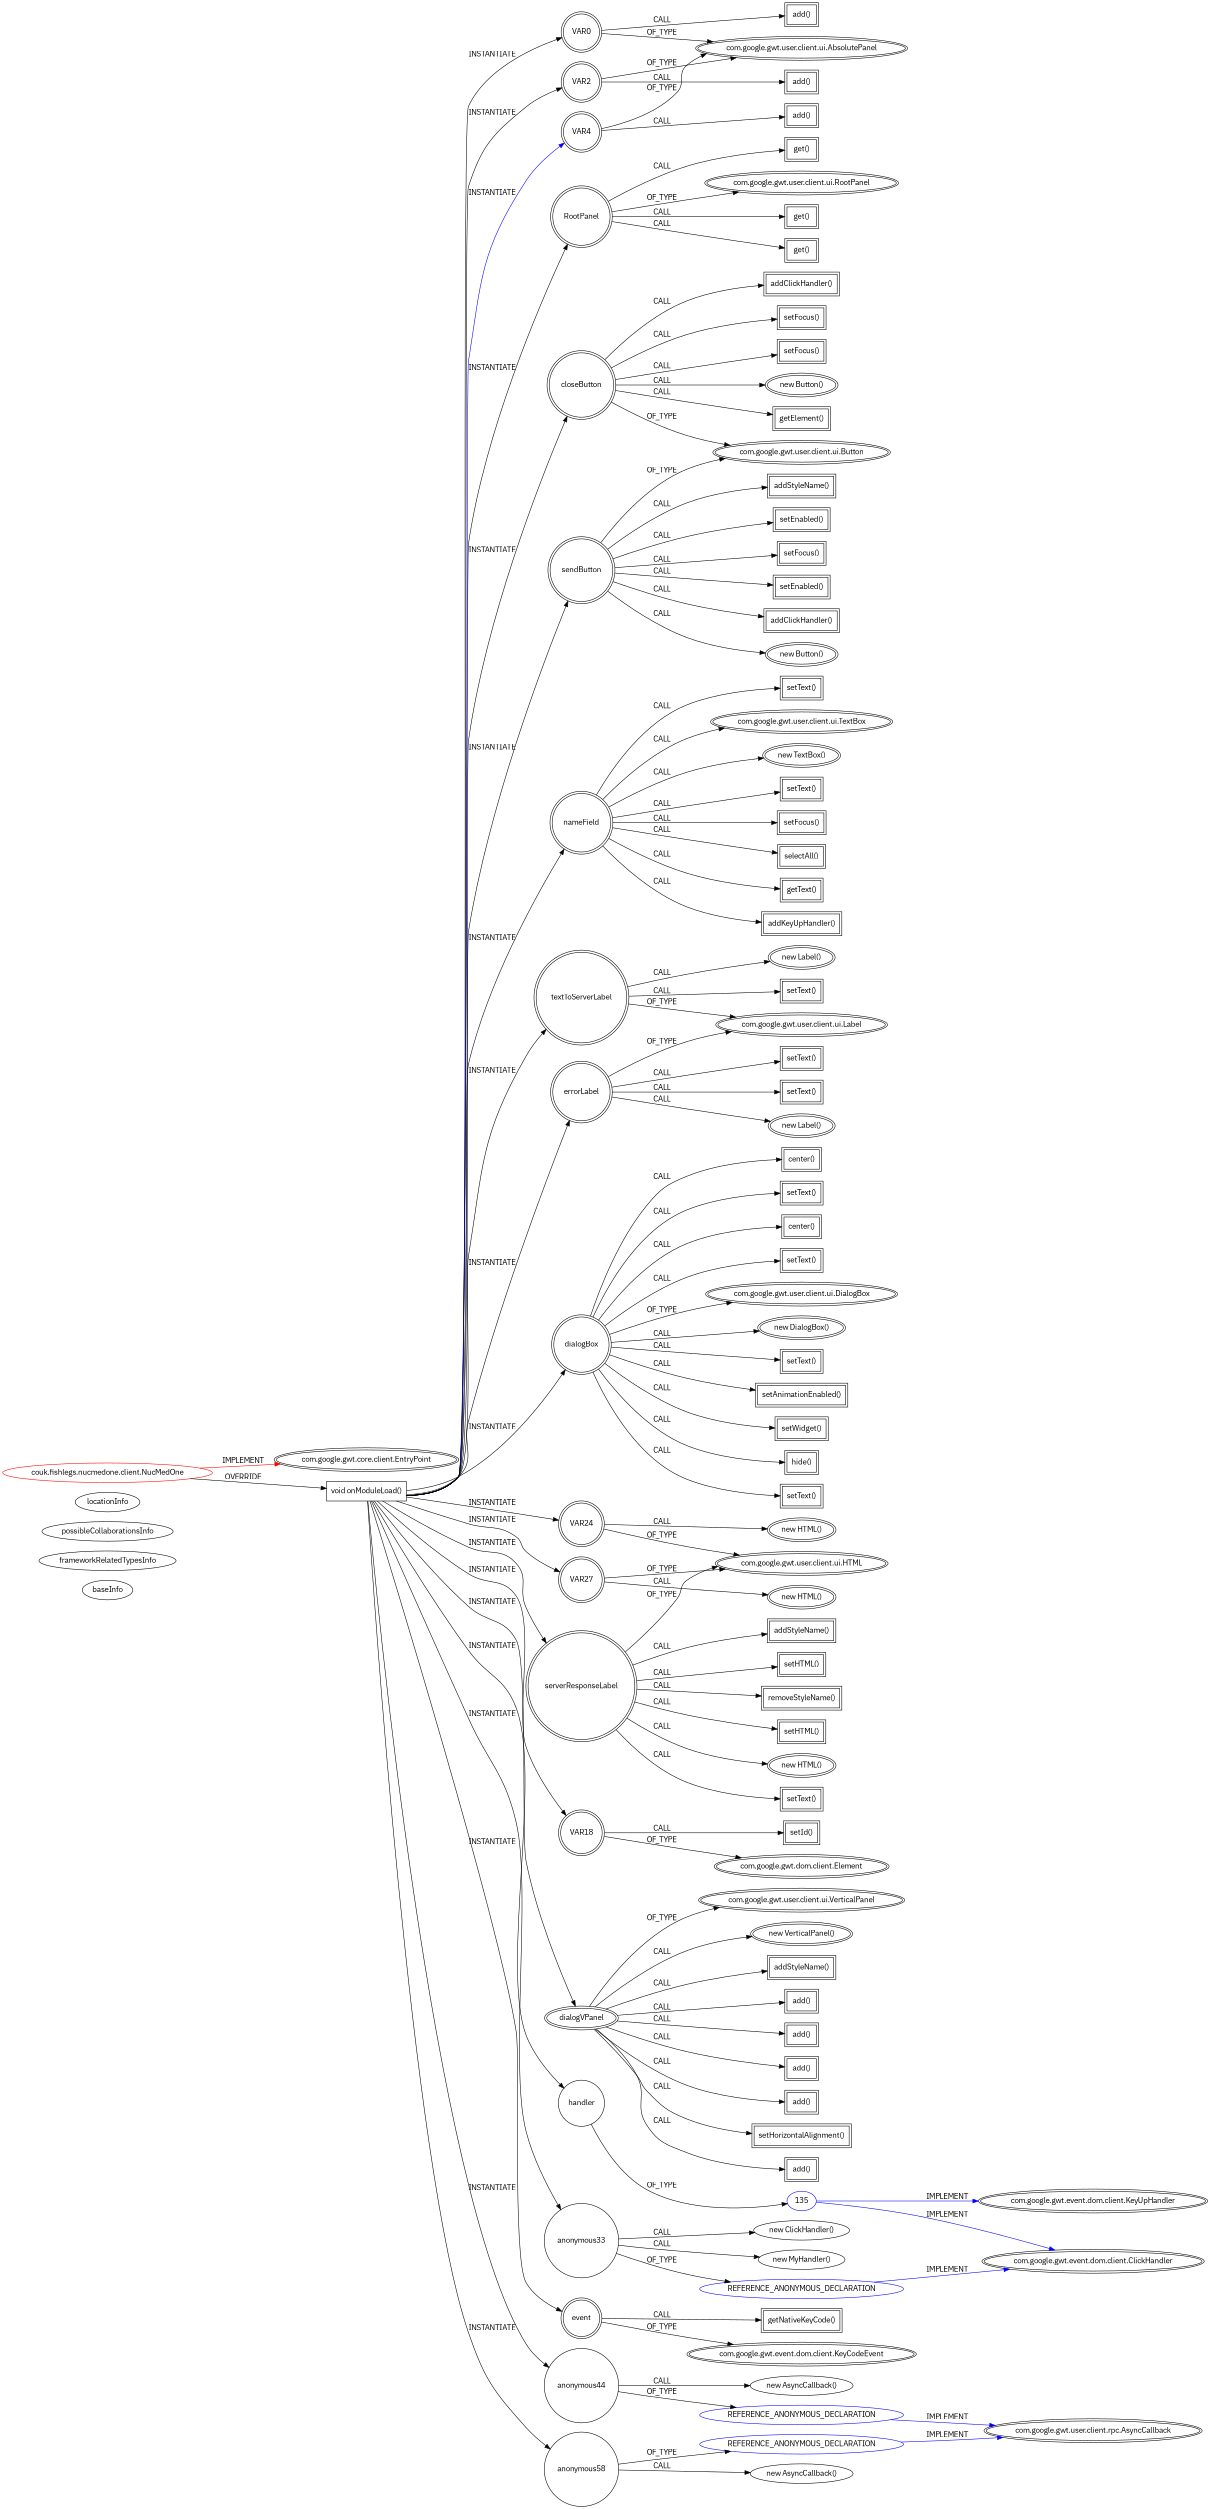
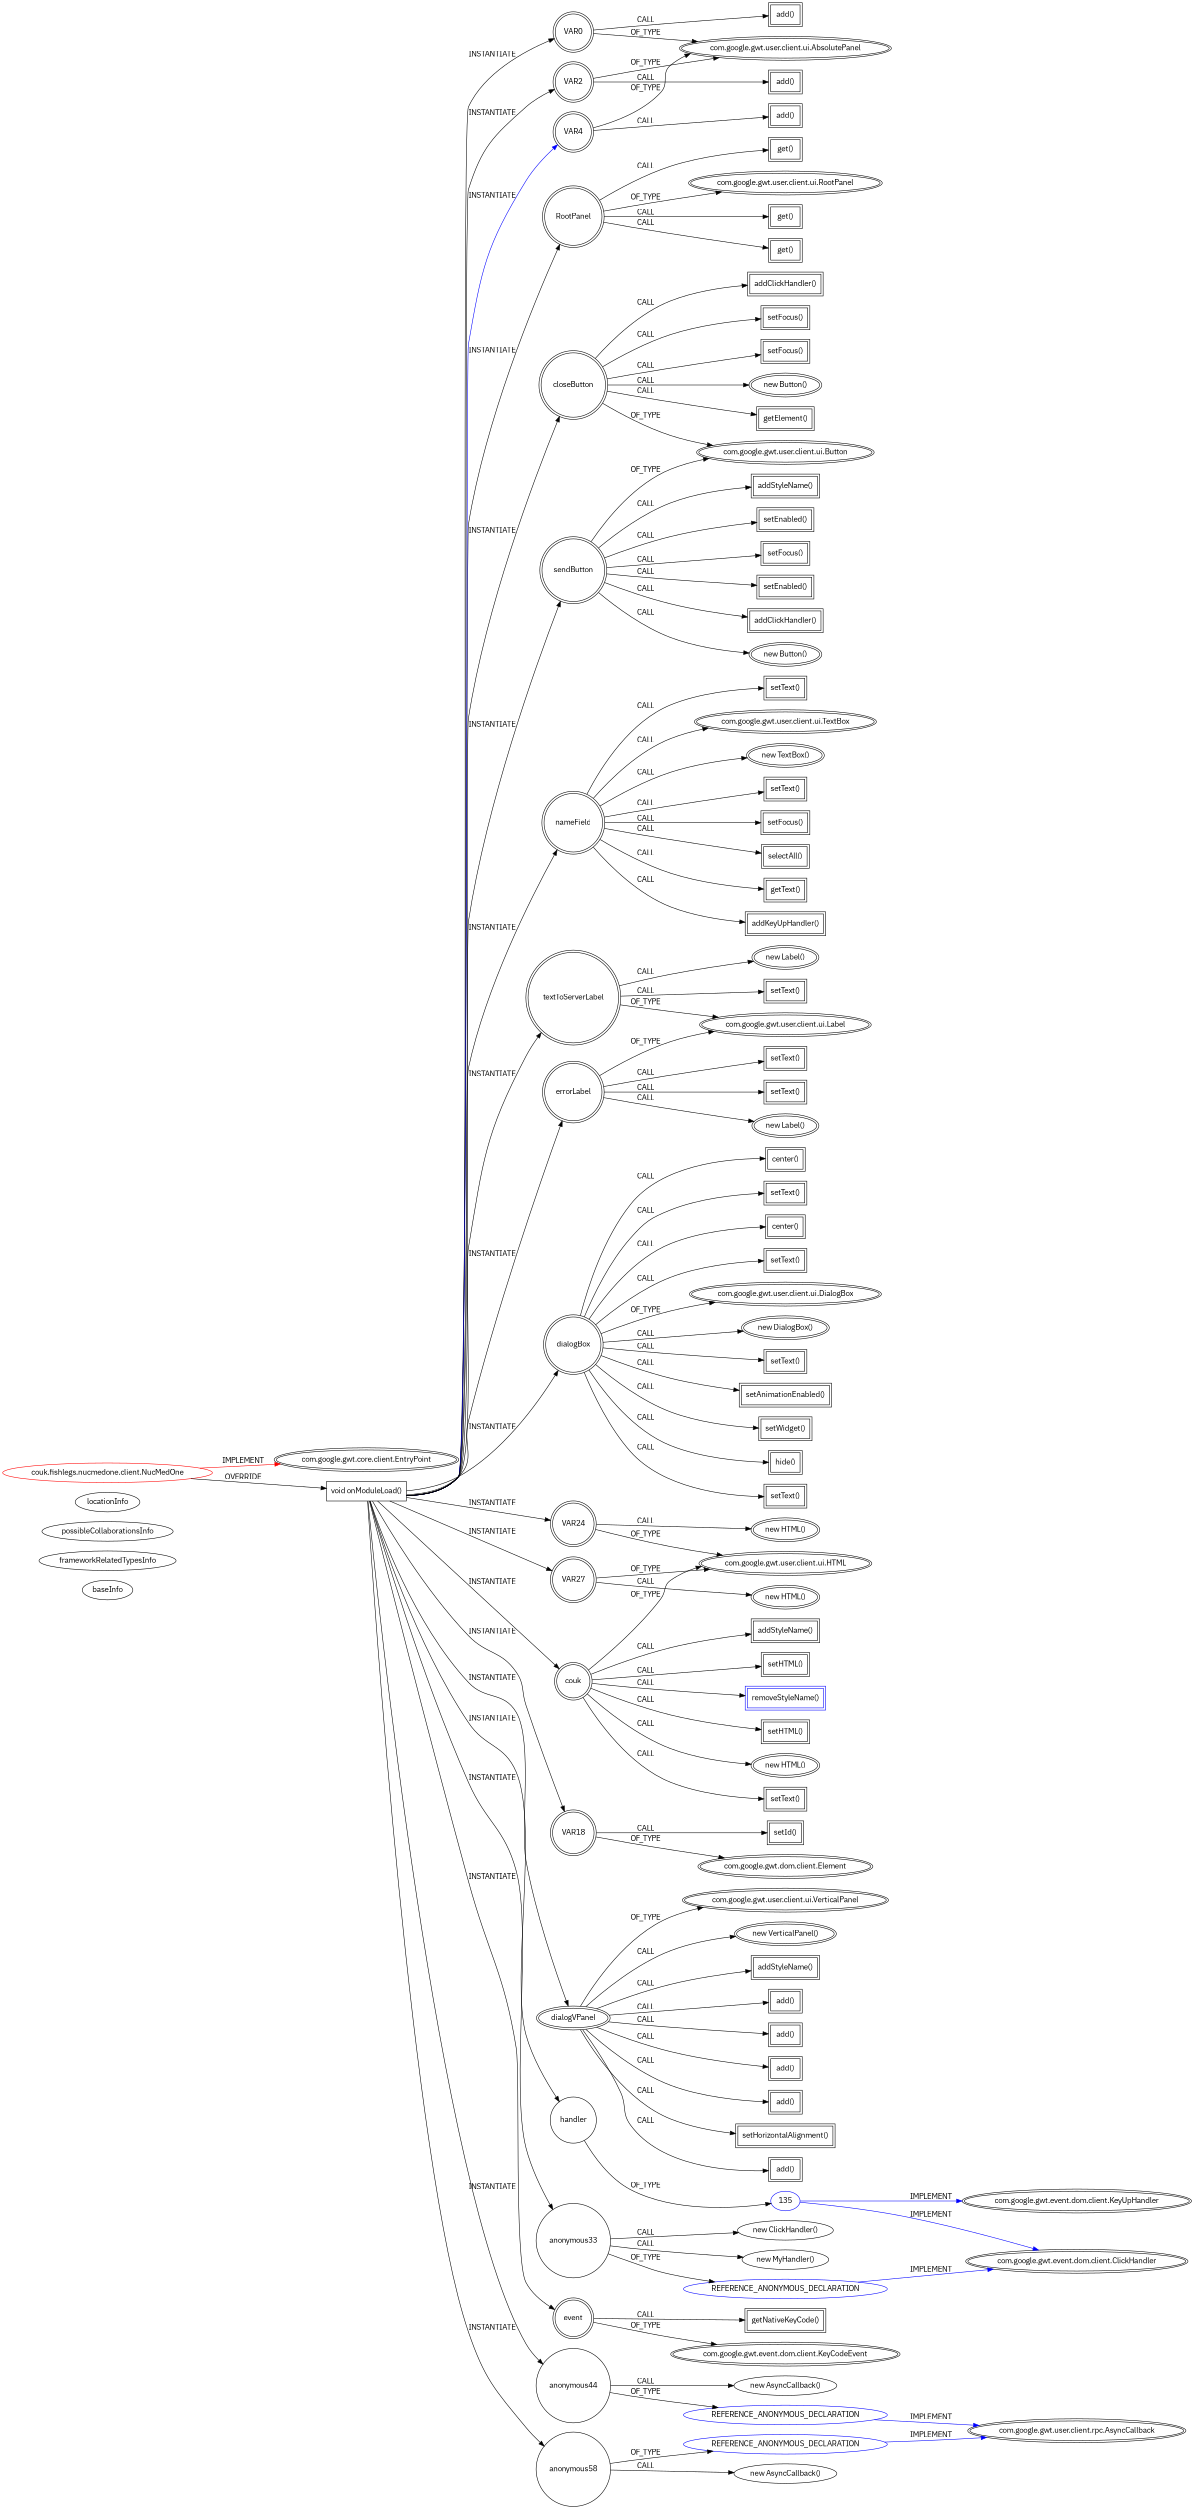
  digraph {
    fontname="IBM Plex Sans"
    rankdir=LR
    node [fontname="IBM Plex Sans" isFrameworkType=true vertexType=INSIDE_CALL peripheries=2 shape=box]
    edge [fontname="IBM Plex Sans"]
    baseInfo [category=extension_graph graphId=4289 isAnonymous=false possibleRelation=true isFrameworkType="" vertexType="" peripheries="" shape=""]
    frameworkRelatedTypesInfo [0="com.google.gwt.core.client.EntryPoint" isFrameworkType="" vertexType="" peripheries="" shape=""]
    possibleCollaborationsInfo [0="4289~OVERRIDING_METHOD_DECLARATION-INSTANTIATION-~com.google.gwt.core.client.EntryPoint ~com.google.gwt.user.client.rpc.AsyncCallback ~false~true" 1="4289~OVERRIDING_METHOD_DECLARATION-INSTANTIATION-~com.google.gwt.core.client.EntryPoint ~com.google.gwt.event.dom.client.ClickHandler ~false~true" 2="4289~OVERRIDING_METHOD_DECLARATION-INSTANTIATION-~com.google.gwt.core.client.EntryPoint ~com.google.gwt.event.dom.client.ClickHandler com.google.gwt.event.dom.client.KeyUpHandler ~false~false" isFrameworkType="" vertexType="" peripheries="" shape=""]
    locationInfo [contextSignature=NucMedOne filePath="/ph73nt-fuzzy-archer/fuzzy-archer-master/src/couk/fishlegs/nucmedone/client/NucMedOne.java" graphId=4289 projectName="ph73nt-fuzzy-archer" isFrameworkType="" vertexType="" peripheries="" shape=""]
    n5 [color=red isFrameworkType=false label="couk.fishlegs.nucmedone.client.NucMedOne" vertexType=ROOT_CLIENT_CLASS_DECLARATION peripheries="" shape=""]
    n6 [label="com.google.gwt.core.client.EntryPoint" vertexType=FRAMEWORK_INTERFACE_TYPE shape=""]
    n7 [isFrameworkType=false label="void onModuleLoad()" vertexType=OVERRIDING_METHOD_DECLARATION peripheries=""]
    n8 [label=VAR0 shape=circle vertexType=VARIABLE_EXPRESION]
    n9 [label=RootPanel shape=circle vertexType=VARIABLE_EXPRESION]
    n10 [label=VAR2 shape=circle vertexType=VARIABLE_EXPRESION]
    n11 [label=VAR4 shape=circle vertexType=VARIABLE_EXPRESION]
    n12 [label=sendButton shape=circle vertexType=VARIABLE_EXPRESION]
    n13 [label=nameField shape=circle vertexType=VARIABLE_EXPRESION]
    n14 [label=errorLabel shape=circle vertexType=VARIABLE_EXPRESION]
    n15 [label=dialogBox shape=circle vertexType=VARIABLE_EXPRESION]
    n16 [label=closeButton shape=circle vertexType=VARIABLE_EXPRESION]
-   n17 [label=serverResponseLabel shape=circle vertexType=VARIABLE_EXPRESION]
+   n17 [label=couk shape=circle vertexType=VARIABLE_EXPRESION]
    n18 [label=VAR18 shape=circle vertexType=VARIABLE_EXPRESION]
    n19 [label=textToServerLabel shape=circle vertexType=VARIABLE_EXPRESION]
    n20 [label=dialogVPanel shape=ellipse vertexType=VARIABLE_EXPRESION]
    n21 [label=VAR24 shape=circle vertexType=VARIABLE_EXPRESION]
    n22 [label=VAR27 shape=circle vertexType=VARIABLE_EXPRESION]
    n23 [isFrameworkType=false label=anonymous33 shape=circle vertexType=VARIABLE_EXPRESION peripheries=""]
    n24 [label=event shape=circle vertexType=VARIABLE_EXPRESION]
    n25 [isFrameworkType=false label=anonymous44 shape=circle vertexType=VARIABLE_EXPRESION peripheries=""]
    n26 [isFrameworkType=false label=handler shape=circle vertexType=VARIABLE_EXPRESION peripheries=""]
    n27 [isFrameworkType=false label=anonymous58 shape=circle vertexType=VARIABLE_EXPRESION peripheries=""]
    n28 [label="com.google.gwt.user.client.ui.AbsolutePanel" vertexType=FRAMEWORK_CLASS_TYPE shape=""]
    n29 [label="add()"]
    n30 [label="com.google.gwt.user.client.ui.RootPanel" vertexType=FRAMEWORK_CLASS_TYPE shape=""]
    n31 [label="get()"]
    n32 [label="get()"]
    n33 [label="get()"]
    n34 [label="add()"]
    n35 [label="add()"]
    n36 [label="com.google.gwt.user.client.ui.Button" vertexType=FRAMEWORK_CLASS_TYPE shape=""]
    n37 [label="new Button()" vertexType=CONSTRUCTOR_CALL shape=""]
    n38 [label="addStyleName()"]
    n39 [label="setEnabled()"]
    n40 [label="setFocus()"]
    n41 [label="setEnabled()"]
    n42 [label="addClickHandler()"]
    n43 [label="com.google.gwt.user.client.ui.TextBox" vertexType=FRAMEWORK_CLASS_TYPE shape=""]
    n44 [label="new TextBox()" vertexType=CONSTRUCTOR_CALL shape=""]
    n45 [label="setText()"]
    n46 [label="setFocus()"]
    n47 [label="selectAll()"]
    n48 [label="getText()"]
    n49 [label="addKeyUpHandler()"]
    n50 [label="setText()"]
    n51 [label="com.google.gwt.user.client.ui.Label" vertexType=FRAMEWORK_CLASS_TYPE shape=""]
    n52 [label="new Label()" vertexType=CONSTRUCTOR_CALL shape=""]
    n53 [label="setText()"]
    n54 [label="setText()"]
    n55 [label="com.google.gwt.user.client.ui.DialogBox" vertexType=FRAMEWORK_CLASS_TYPE shape=""]
    n56 [label="new DialogBox()" vertexType=CONSTRUCTOR_CALL shape=""]
    n57 [label="setText()"]
    n58 [label="setAnimationEnabled()"]
    n59 [label="setWidget()"]
    n60 [label="hide()"]
    n61 [label="setText()"]
    n62 [label="center()"]
    n63 [label="setText()"]
    n64 [label="center()"]
    n65 [label="setText()"]
    n66 [label="new Button()" vertexType=CONSTRUCTOR_CALL shape=""]
    n67 [label="getElement()"]
    n68 [label="addClickHandler()"]
    n69 [label="setFocus()"]
    n70 [label="setFocus()"]
    n71 [label="com.google.gwt.user.client.ui.HTML" vertexType=FRAMEWORK_CLASS_TYPE shape=""]
    n72 [label="new HTML()" vertexType=CONSTRUCTOR_CALL shape=""]
    n73 [label="setText()"]
    n74 [label="addStyleName()"]
    n75 [label="setHTML()"]
-   n76 [label="removeStyleName()"]
+   n76 [label="removeStyleName()" color=blue]
    n77 [label="setHTML()"]
    n78 [label="com.google.gwt.dom.client.Element" vertexType=FRAMEWORK_CLASS_TYPE shape=""]
    n79 [label="setId()"]
    n80 [label="new Label()" vertexType=CONSTRUCTOR_CALL shape=""]
    n81 [label="setText()"]
    n82 [label="com.google.gwt.user.client.ui.VerticalPanel" vertexType=FRAMEWORK_CLASS_TYPE shape=""]
    n83 [label="new VerticalPanel()" vertexType=CONSTRUCTOR_CALL shape=""]
    n84 [label="addStyleName()"]
    n85 [label="add()"]
    n86 [label="add()"]
    n87 [label="add()"]
    n88 [label="add()"]
    n89 [label="setHorizontalAlignment()"]
    n90 [label="add()"]
    n91 [label="new HTML()" vertexType=CONSTRUCTOR_CALL shape=""]
    n92 [label="new HTML()" vertexType=CONSTRUCTOR_CALL shape=""]
    n93 [color=blue isFrameworkType=false label=REFERENCE_ANONYMOUS_DECLARATION vertexType=REFERENCE_ANONYMOUS_DECLARATION peripheries="" shape=""]
    n94 [isFrameworkType=false label="new ClickHandler()" vertexType=CONSTRUCTOR_CALL peripheries="" shape=""]
    n95 [isFrameworkType=false label="new MyHandler()" vertexType=CONSTRUCTOR_CALL peripheries="" shape=""]
    n96 [label="com.google.gwt.event.dom.client.KeyCodeEvent" vertexType=FRAMEWORK_CLASS_TYPE shape=""]
    n97 [label="getNativeKeyCode()"]
    n98 [color=blue isFrameworkType=false label=REFERENCE_ANONYMOUS_DECLARATION vertexType=REFERENCE_ANONYMOUS_DECLARATION peripheries="" shape=""]
    n99 [isFrameworkType=false label="new AsyncCallback()" vertexType=CONSTRUCTOR_CALL peripheries="" shape=""]
    135 [color=blue isFrameworkType=false vertexType=REFERENCE_CLIENT_CLASS_DECLARATION peripheries="" shape=""]
    n101 [color=blue isFrameworkType=false label=REFERENCE_ANONYMOUS_DECLARATION vertexType=REFERENCE_ANONYMOUS_DECLARATION peripheries="" shape=""]
    n102 [isFrameworkType=false label="new AsyncCallback()" vertexType=CONSTRUCTOR_CALL peripheries="" shape=""]
    n103 [label="com.google.gwt.event.dom.client.ClickHandler" vertexType=FRAMEWORK_INTERFACE_TYPE shape=""]
    n104 [label="com.google.gwt.user.client.rpc.AsyncCallback" vertexType=FRAMEWORK_INTERFACE_TYPE shape=""]
    n105 [label="com.google.gwt.event.dom.client.KeyUpHandler" vertexType=FRAMEWORK_INTERFACE_TYPE shape=""]
    n5 -> n6 [color=red label=IMPLEMENT]
    n5 -> n7 [label=OVERRIDE]
    n7 -> n8 [label=INSTANTIATE]
    n7 -> n9 [label=INSTANTIATE]
    n7 -> n10 [label=INSTANTIATE]
    n7 -> n11 [color=blue label=INSTANTIATE]
    n7 -> n12 [label=INSTANTIATE]
    n7 -> n13 [label=INSTANTIATE]
    n7 -> n14 [label=INSTANTIATE]
    n7 -> n15 [label=INSTANTIATE]
    n7 -> n16 [label=INSTANTIATE]
    n7 -> n17 [label=INSTANTIATE]
    n7 -> n18 [label=INSTANTIATE]
    n7 -> n19 [label=INSTANTIATE]
    n7 -> n20 [label=INSTANTIATE]
    n7 -> n21 [label=INSTANTIATE]
    n7 -> n22 [label=INSTANTIATE]
    n7 -> n23 [label=INSTANTIATE]
    n7 -> n24 [label=INSTANTIATE]
    n7 -> n25 [label=INSTANTIATE]
    n7 -> n26 [label=INSTANTIATE]
    n7 -> n27 [label=INSTANTIATE]
    n8 -> n28 [label=OF_TYPE]
    n8 -> n29 [label=CALL]
    n9 -> n30 [label=OF_TYPE]
    n9 -> n31 [label=CALL]
    n9 -> n32 [label=CALL]
    n9 -> n33 [label=CALL]
    n10 -> n28 [label=OF_TYPE]
    n10 -> n34 [label=CALL]
    n11 -> n28 [label=OF_TYPE]
    n11 -> n35 [label=CALL]
    n12 -> n36 [label=OF_TYPE]
    n12 -> n37 [label=CALL]
    n12 -> n38 [label=CALL]
    n12 -> n39 [label=CALL]
    n12 -> n40 [label=CALL]
    n12 -> n41 [label=CALL]
    n12 -> n42 [label=CALL]
    n13 -> n43 [label=CALL]
    n13 -> n44 [label=CALL]
    n13 -> n45 [label=CALL]
    n13 -> n46 [label=CALL]
    n13 -> n47 [label=CALL]
    n13 -> n48 [label=CALL]
    n13 -> n49 [label=CALL]
    n13 -> n50 [label=CALL]
    n14 -> n51 [label=OF_TYPE]
    n14 -> n52 [label=CALL]
    n14 -> n53 [label=CALL]
    n14 -> n54 [label=CALL]
    n15 -> n55 [label=OF_TYPE]
    n15 -> n56 [label=CALL]
    n15 -> n57 [label=CALL]
    n15 -> n58 [label=CALL]
    n15 -> n59 [label=CALL]
    n15 -> n60 [label=CALL]
    n15 -> n61 [label=CALL]
    n15 -> n62 [label=CALL]
    n15 -> n63 [label=CALL]
    n15 -> n64 [label=CALL]
    n15 -> n65 [label=CALL]
    n16 -> n36 [label=OF_TYPE]
    n16 -> n66 [label=CALL]
    n16 -> n67 [label=CALL]
    n16 -> n68 [label=CALL]
    n16 -> n69 [label=CALL]
    n16 -> n70 [label=CALL]
    n17 -> n71 [label=OF_TYPE]
    n17 -> n72 [label=CALL]
    n17 -> n73 [label=CALL]
    n17 -> n74 [label=CALL]
    n17 -> n75 [label=CALL]
    n17 -> n76 [label=CALL]
    n17 -> n77 [label=CALL]
    n18 -> n78 [label=OF_TYPE]
    n18 -> n79 [label=CALL]
    n19 -> n51 [label=OF_TYPE]
    n19 -> n80 [label=CALL]
    n19 -> n81 [label=CALL]
    n20 -> n82 [label=OF_TYPE]
    n20 -> n83 [label=CALL]
    n20 -> n84 [label=CALL]
    n20 -> n85 [label=CALL]
    n20 -> n86 [label=CALL]
    n20 -> n87 [label=CALL]
    n20 -> n88 [label=CALL]
    n20 -> n89 [label=CALL]
    n20 -> n90 [label=CALL]
    n21 -> n71 [label=OF_TYPE]
    n21 -> n91 [label=CALL]
    n22 -> n71 [label=OF_TYPE]
    n22 -> n92 [label=CALL]
    n23 -> n93 [label=OF_TYPE]
    n23 -> n94 [label=CALL]
    n23 -> n95 [label=CALL]
    n24 -> n96 [label=OF_TYPE]
    n24 -> n97 [label=CALL]
    n25 -> n98 [label=OF_TYPE]
    n25 -> n99 [label=CALL]
    n26 -> 135 [label=OF_TYPE]
    n27 -> n101 [label=OF_TYPE]
    n27 -> n102 [label=CALL]
    n93 -> n103 [color=blue label=IMPLEMENT]
    n98 -> n104 [color=blue label=IMPLEMENT]
    135 -> n103 [color=blue label=IMPLEMENT]
    135 -> n105 [color=blue label=IMPLEMENT]
    n101 -> n104 [color=blue label=IMPLEMENT]
  }
